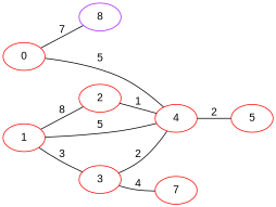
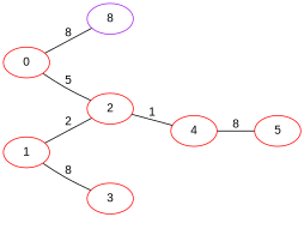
  graph {
    fontname="Liberation Sans"
    rankdir=LR
    node [color=red fontname="Liberation Sans" weight=1]
    edge [fontname="Liberation Sans"]
    0
    2
    8 [color=purple weight=4]
    1
    3
    4
-   7
    5
-   0 -- 4 [label=5]
-   0 -- 8 [label=7]
+   0 -- 2 [label=5]
+   0 -- 8 [label=8]
    2 -- 4 [label=1]
-   1 -- 2 [label=8]
-   1 -- 3 [label=3]
-   1 -- 4 [label=5]
-   3 -- 4 [label=2]
-   3 -- 7 [label=4]
-   4 -- 5 [label=2]
+   1 -- 2 [label=2]
+   1 -- 3 [label=8]
+   4 -- 5 [label=8]
  }
